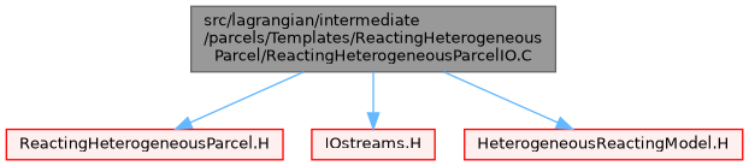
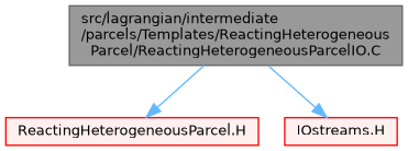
  digraph {
    node [color=red fillcolor="#FFF0F0" fontname=Helvetica fontsize=10 shape=box style=filled]
    edge [color=steelblue1 fontname=Helvetica fontsize=10 labelfontname=Helvetica labelfontsize=10 style=solid]
    n1 [color=gray40 fillcolor=grey60 fontcolor=black height=0.2 label="src/lagrangian/intermediate\l/parcels/Templates/ReactingHeterogeneous\lParcel/ReactingHeterogeneousParcelIO.C" width=0.4]
    n2 [height=0.2 label="ReactingHeterogeneousParcel.H" width=0.4]
    n3 [height=0.2 label="IOstreams.H" width=0.4]
-   n4 [height=0.2 label="HeterogeneousReactingModel.H" width=0.4]
    n1 -> n2
    n1 -> n3
-   n1 -> n4
  }
